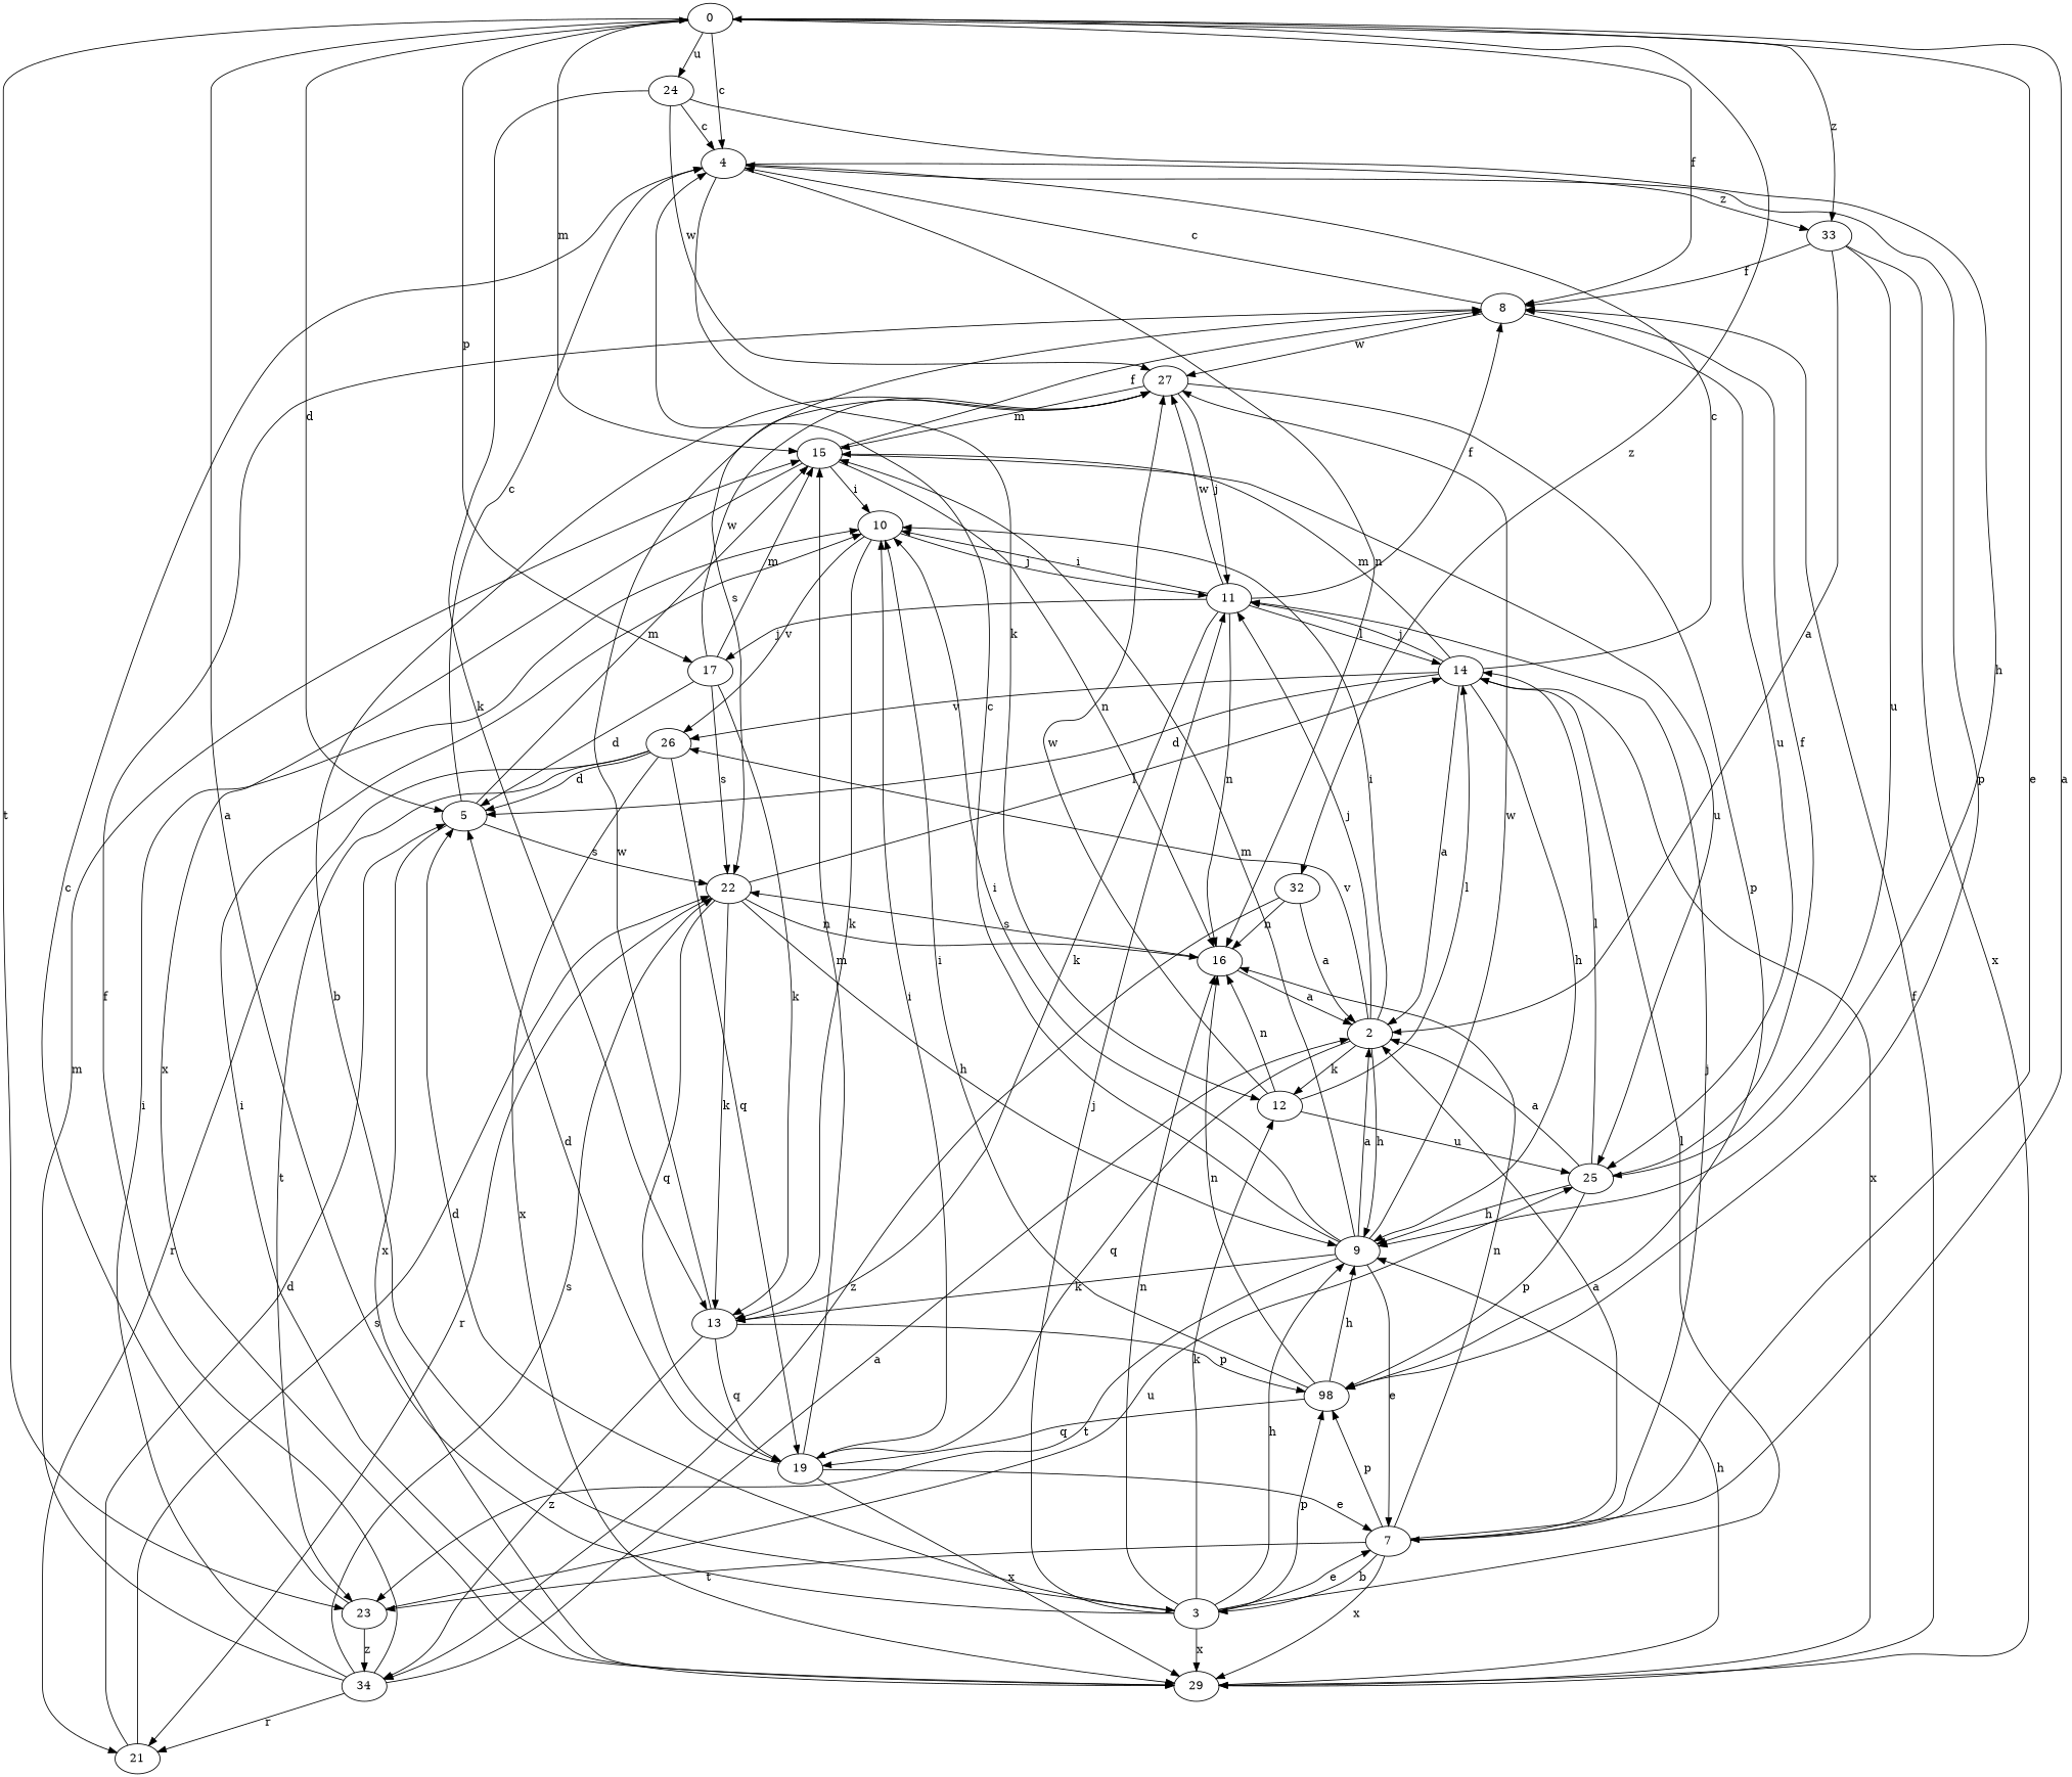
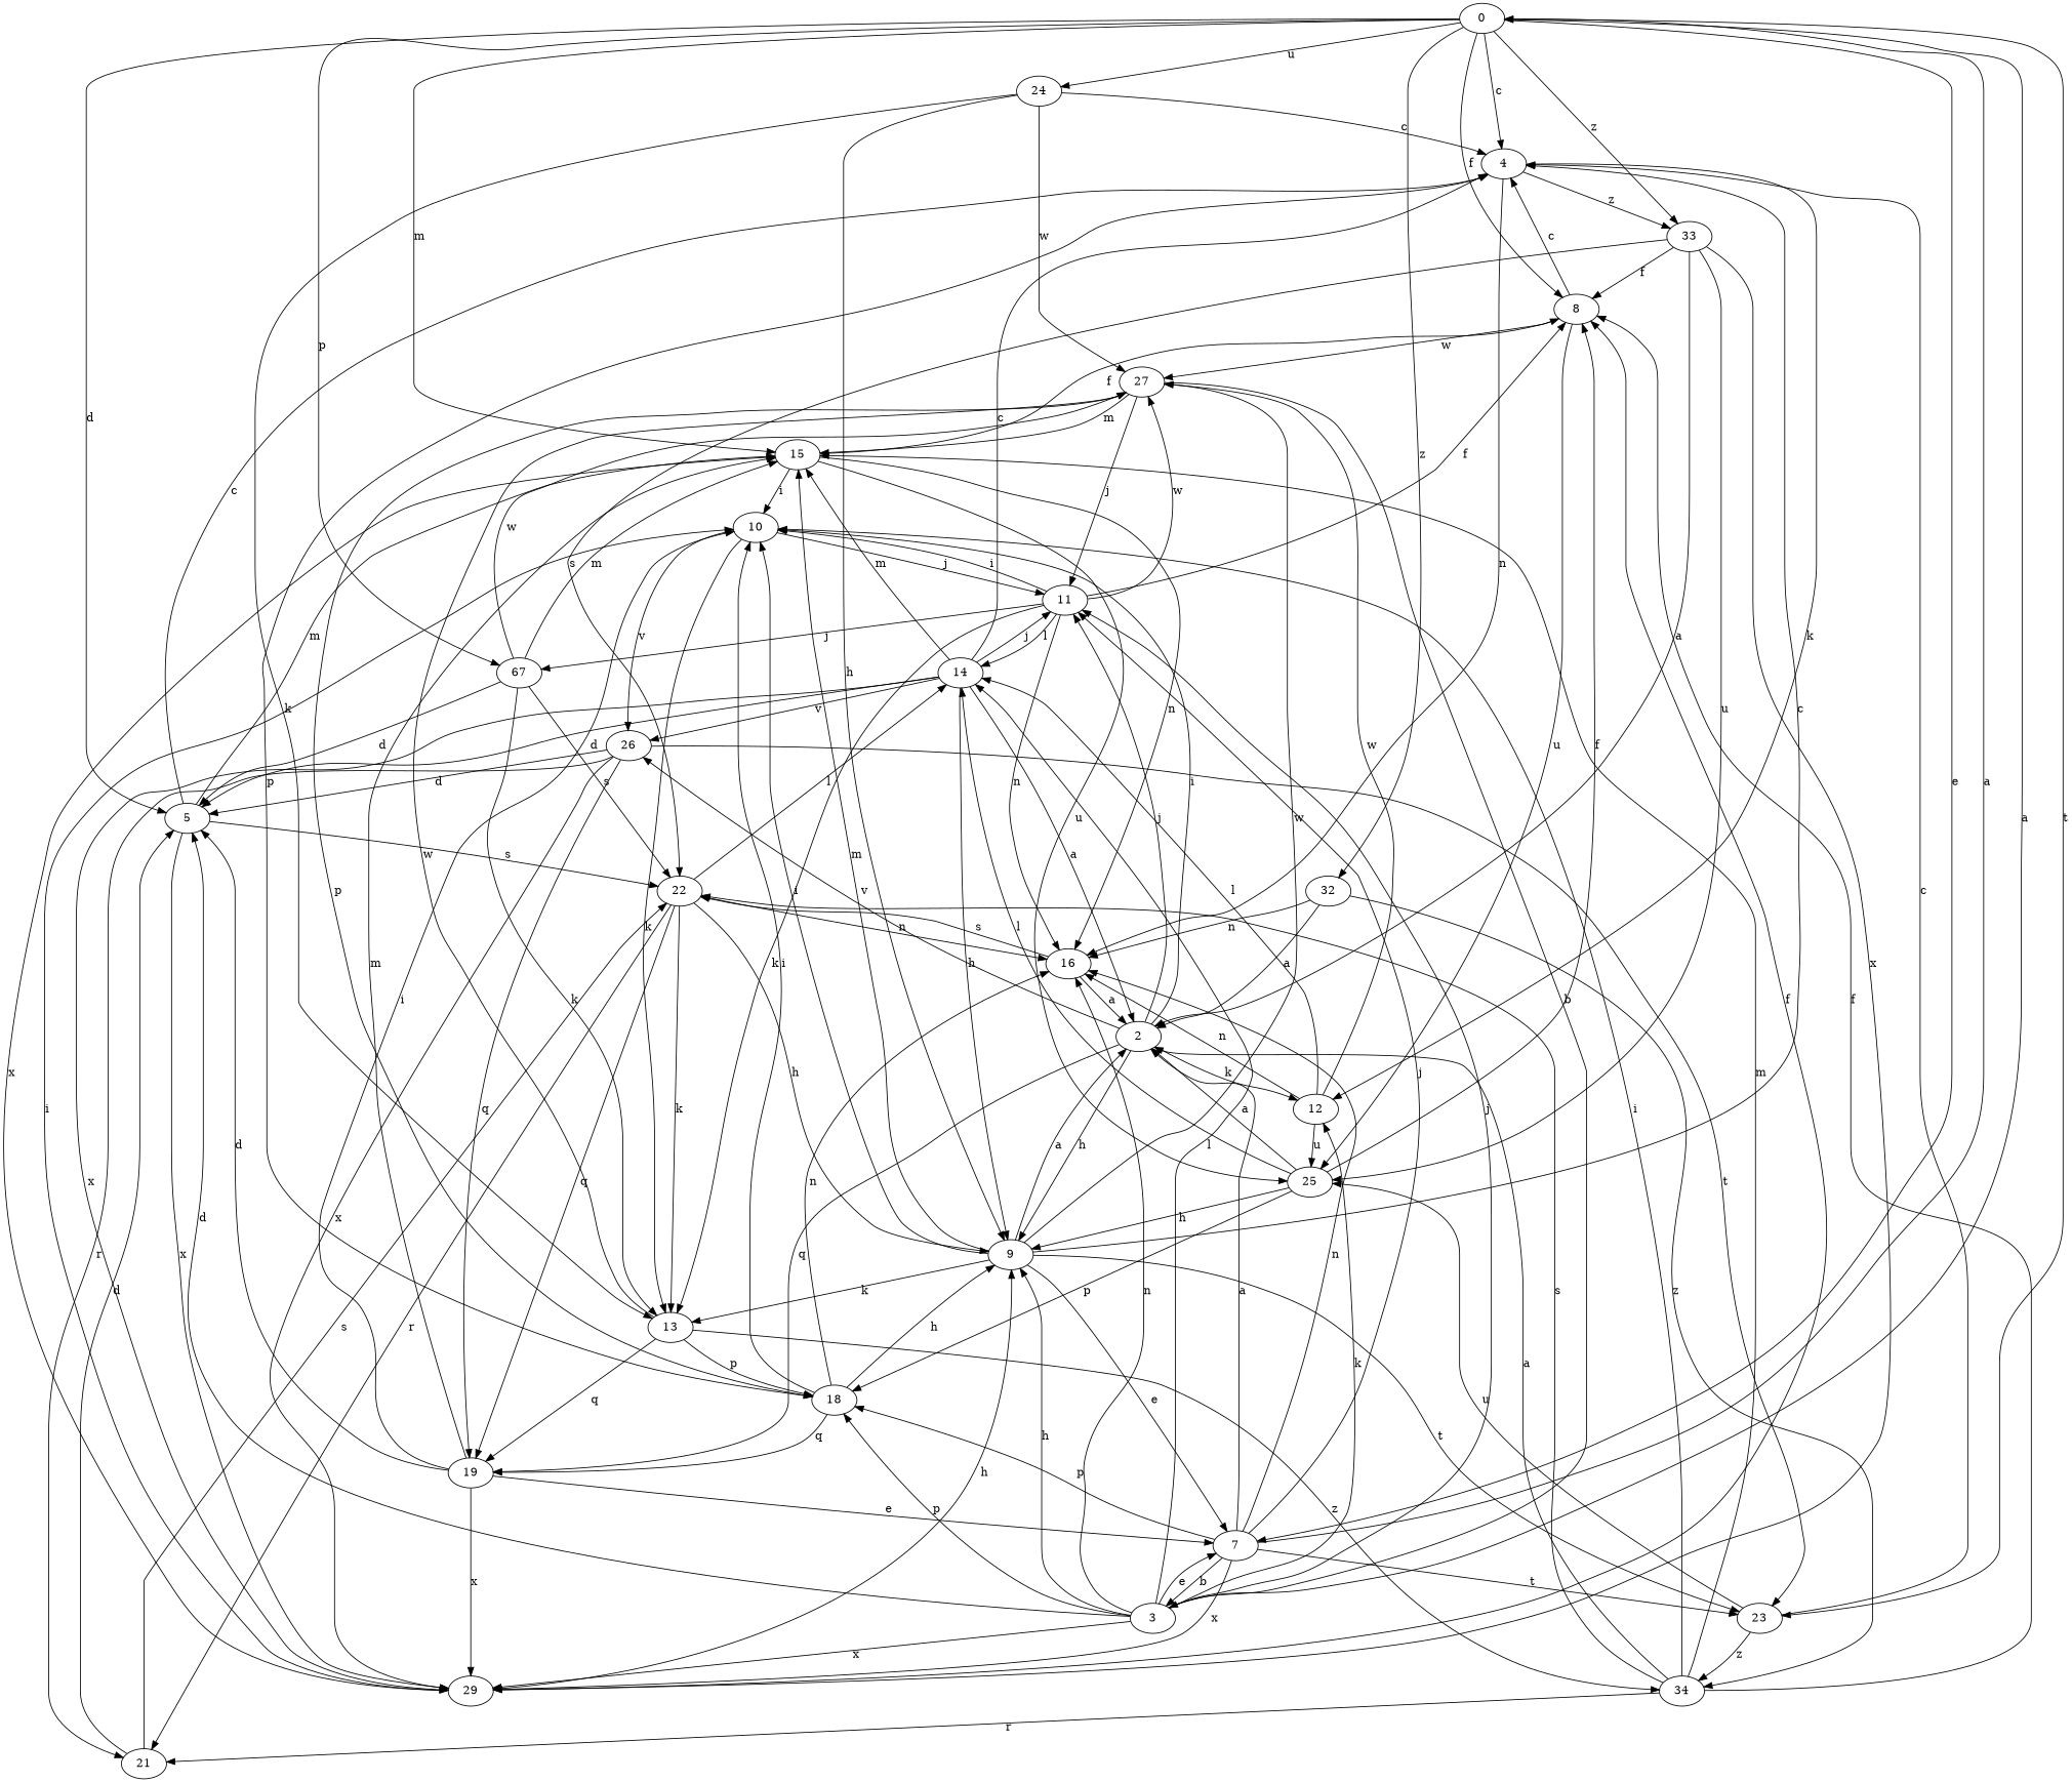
  strict digraph {
    0
    4
    5
    7
    8
    15
-   17
+   17 [label=67]
    23
    24
    32
    33
    12
    16
-   18 [label=98]
+   18
    29
    22
    2
    11
    3
    25
    27
    10
    13
    21
    34
    9
    19
    26
    14
    0 -> 4 [label=c]
    0 -> 5 [label=d]
    0 -> 7 [label=e]
    0 -> 8 [label=f]
    0 -> 15 [label=m]
    0 -> 17 [label=p]
    0 -> 23 [label=t]
    0 -> 24 [label=u]
    0 -> 32 [label=z]
    0 -> 33 [label=z]
    4 -> 33 [label=z]
    4 -> 12 [label=k]
    4 -> 16 [label=n]
    4 -> 18 [label=p]
    5 -> 4 [label=c]
    5 -> 15 [label=m]
    5 -> 29 [label=x]
    5 -> 22 [label=s]
    7 -> 0 [label=a]
    7 -> 23 [label=t]
    7 -> 16 [label=n]
    7 -> 18 [label=p]
    7 -> 29 [label=x]
    7 -> 2 [label=a]
    7 -> 11 [label=j]
    7 -> 3 [label=b]
    8 -> 4 [label=c]
    8 -> 25 [label=u]
    8 -> 27 [label=w]
    15 -> 8 [label=f]
    15 -> 16 [label=n]
    15 -> 29 [label=x]
    15 -> 25 [label=u]
    15 -> 10 [label=i]
    17 -> 5 [label=d]
    17 -> 15 [label=m]
    17 -> 22 [label=s]
    17 -> 27 [label=w]
    17 -> 13 [label=k]
    23 -> 4 [label=c]
    23 -> 25 [label=u]
    23 -> 34 [label=z]
    24 -> 4 [label=c]
    24 -> 27 [label=w]
    24 -> 13 [label=k]
    24 -> 9 [label=h]
    32 -> 16 [label=n]
    32 -> 2 [label=a]
    32 -> 34 [label=z]
    33 -> 8 [label=f]
    33 -> 29 [label=x]
-   8 -> 22 [label=s]
+   33 -> 22 [label=s]
    33 -> 2 [label=a]
    33 -> 25 [label=u]
    12 -> 16 [label=n]
    12 -> 25 [label=u]
    12 -> 27 [label=w]
    12 -> 14 [label=l]
    16 -> 22 [label=s]
    16 -> 2 [label=a]
    18 -> 16 [label=n]
    18 -> 10 [label=i]
    18 -> 9 [label=h]
    18 -> 19 [label=q]
    29 -> 8 [label=f]
    29 -> 10 [label=i]
    29 -> 9 [label=h]
    22 -> 16 [label=n]
    22 -> 13 [label=k]
    22 -> 21 [label=r]
    22 -> 9 [label=h]
    22 -> 19 [label=q]
    22 -> 14 [label=l]
    2 -> 12 [label=k]
    2 -> 11 [label=j]
    2 -> 10 [label=i]
    2 -> 9 [label=h]
    2 -> 19 [label=q]
    2 -> 26 [label=v]
    11 -> 8 [label=f]
    11 -> 17 [label=j]
    11 -> 16 [label=n]
    11 -> 27 [label=w]
    11 -> 10 [label=i]
    11 -> 13 [label=k]
    11 -> 14 [label=l]
    3 -> 0 [label=a]
    3 -> 5 [label=d]
    3 -> 7 [label=e]
    3 -> 12 [label=k]
    3 -> 16 [label=n]
    3 -> 18 [label=p]
    3 -> 29 [label=x]
    3 -> 11 [label=j]
    3 -> 9 [label=h]
    3 -> 14 [label=l]
    25 -> 8 [label=f]
    25 -> 18 [label=p]
    25 -> 2 [label=a]
    25 -> 9 [label=h]
    25 -> 14 [label=l]
    27 -> 15 [label=m]
    27 -> 18 [label=p]
    27 -> 11 [label=j]
    27 -> 3 [label=b]
    10 -> 11 [label=j]
    10 -> 13 [label=k]
    10 -> 26 [label=v]
    13 -> 18 [label=p]
    13 -> 27 [label=w]
    13 -> 34 [label=z]
    13 -> 19 [label=q]
    21 -> 5 [label=d]
    21 -> 22 [label=s]
    34 -> 8 [label=f]
    34 -> 15 [label=m]
    34 -> 22 [label=s]
    34 -> 2 [label=a]
    34 -> 10 [label=i]
    34 -> 21 [label=r]
    9 -> 4 [label=c]
    9 -> 7 [label=e]
    9 -> 15 [label=m]
    9 -> 23 [label=t]
    9 -> 2 [label=a]
    9 -> 27 [label=w]
    9 -> 10 [label=i]
    9 -> 13 [label=k]
    19 -> 5 [label=d]
    19 -> 7 [label=e]
    19 -> 15 [label=m]
    19 -> 29 [label=x]
    19 -> 10 [label=i]
    26 -> 5 [label=d]
    26 -> 23 [label=t]
    26 -> 29 [label=x]
    26 -> 21 [label=r]
    26 -> 19 [label=q]
    14 -> 4 [label=c]
    14 -> 5 [label=d]
    14 -> 15 [label=m]
    14 -> 29 [label=x]
    14 -> 2 [label=a]
    14 -> 11 [label=j]
    14 -> 9 [label=h]
    14 -> 26 [label=v]
  }
